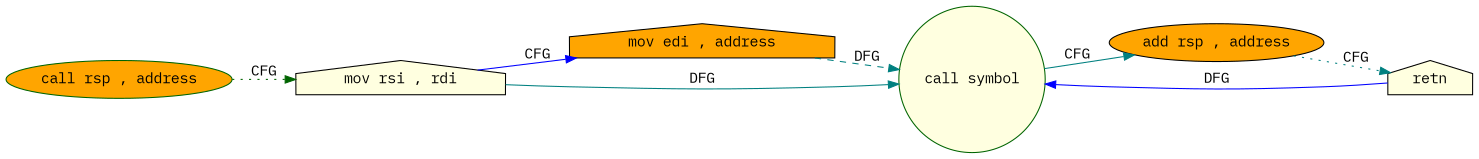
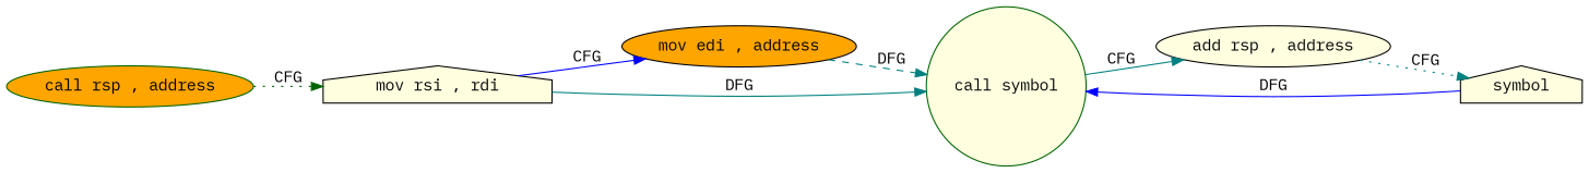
  digraph {
    fontname="IBM Plex Mono"
    rankdir=LR
    node [color=black fillcolor=lightyellow fontname="IBM Plex Mono" shape=ellipse style=filled]
    edge [color=teal fontname="IBM Plex Mono" style=solid]
    n1 [color=darkgreen fillcolor=orange label="call rsp , address"]
    n2 [label="mov rsi , rdi" shape=house]
-   n3 [fillcolor=orange label="mov edi , address" shape=house]
+   n3 [fillcolor=orange label="mov edi , address"]
    n4 [color=darkgreen label="call symbol" shape=circle]
-   n5 [fillcolor=orange label="add rsp , address"]
-   n6 [label=retn shape=house]
+   n5 [label="add rsp , address"]
+   n6 [label=symbol shape=house]
    n1 -> n2 [color=darkgreen label=CFG style=dotted]
    n2 -> n3 [color=blue label=CFG]
    n2 -> n4 [label=DFG]
    n3 -> n4 [label=DFG style=dashed]
    n4 -> n5 [label=CFG]
    n5 -> n6 [label=CFG style=dotted]
    n6 -> n4 [color=blue label=DFG]
  }
